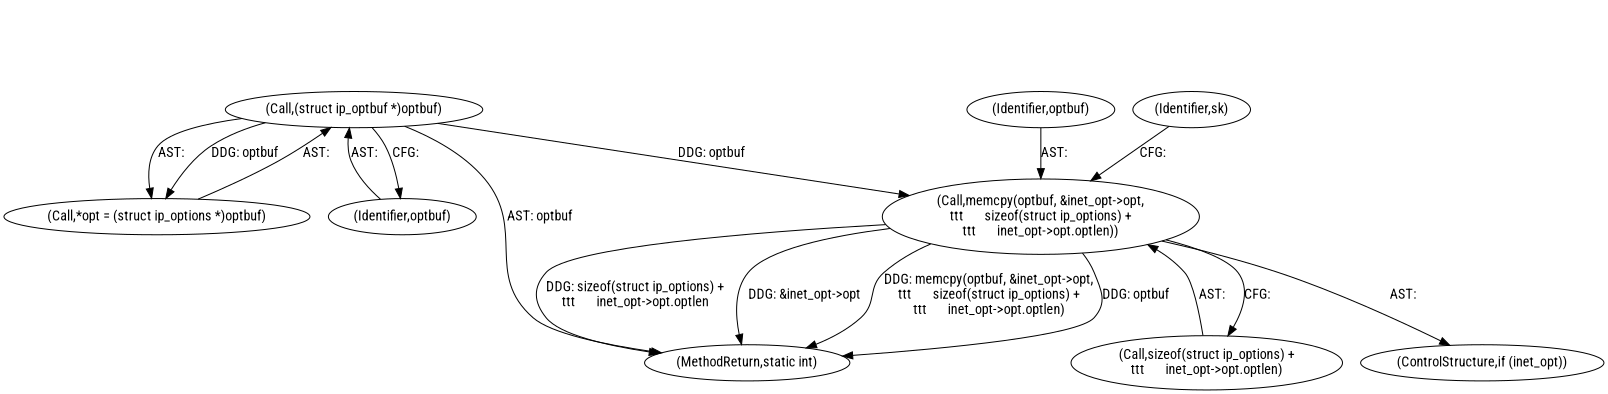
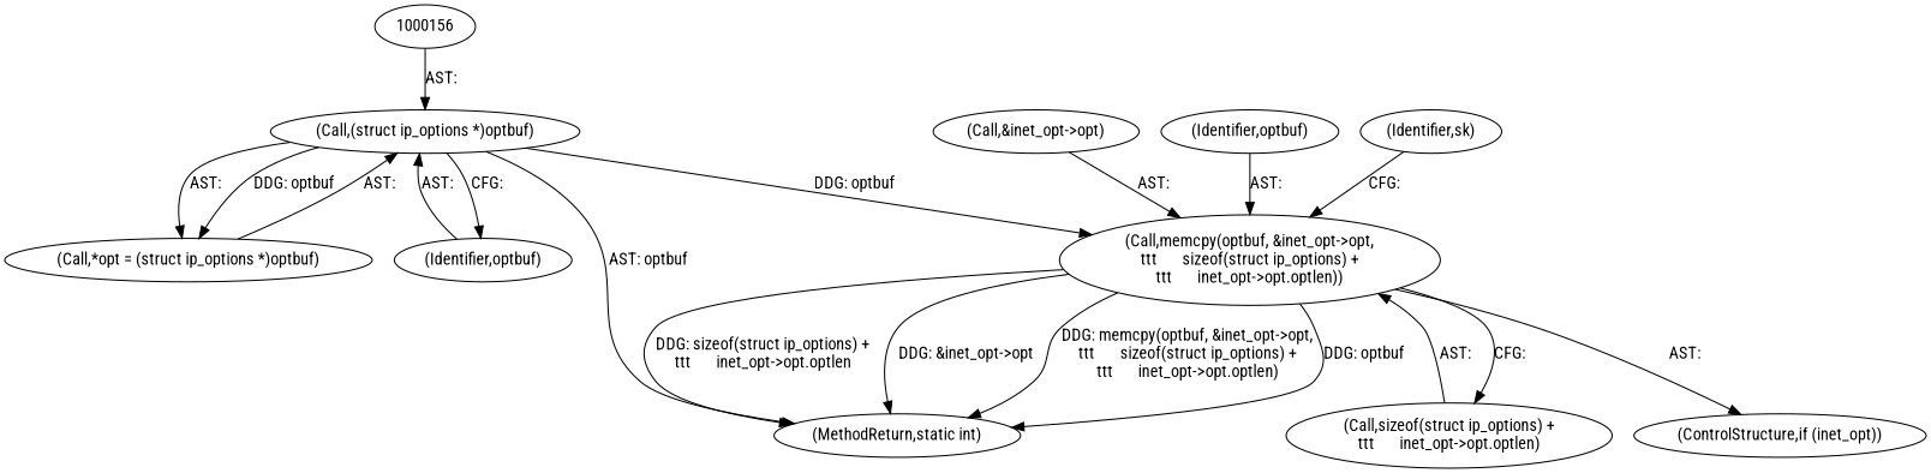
  digraph {
    fontname="Roboto Condensed"
    node [fontname="Roboto Condensed"]
    edge [fontname="Roboto Condensed"]
    n1 [label="(Call,memcpy(optbuf, &inet_opt->opt,\n\t\t\t       sizeof(struct ip_options) +\n\t\t\t       inet_opt->opt.optlen))"]
    n2 [label="(Call,sizeof(struct ip_options) +\n\t\t\t       inet_opt->opt.optlen)"]
    n3 [label="(MethodReturn,static int)"]
    n4 [label="(ControlStructure,if (inet_opt))"]
-   n5 [label="(Call,(struct ip_optbuf *)optbuf)"]
+   n5 [label="(Call,(struct ip_options *)optbuf)"]
    n6 [label="(Identifier,optbuf)"]
    n7 [label="(Call,*opt = (struct ip_options *)optbuf)"]
+   n8 [label="(Call,&inet_opt->opt)"]
    n9 [label="(Identifier,optbuf)"]
    n10 [label="(Identifier,sk)"]
+   1000156
    n1 -> n2 [label="CFG: "]
    n1 -> n3 [label="DDG: sizeof(struct ip_options) +\n\t\t\t       inet_opt->opt.optlen"]
    n1 -> n3 [label="DDG: &inet_opt->opt"]
    n1 -> n3 [label="DDG: memcpy(optbuf, &inet_opt->opt,\n\t\t\t       sizeof(struct ip_options) +\n\t\t\t       inet_opt->opt.optlen)"]
    n1 -> n3 [label="DDG: optbuf"]
    n1 -> n4 [label="AST: "]
    n2 -> n1 [label="AST: "]
    n5 -> n1 [label="DDG: optbuf"]
    n5 -> n3 [label="AST: optbuf"]
    n5 -> n6 [label="CFG: "]
    n5 -> n7 [label="AST: "]
    n5 -> n7 [label="DDG: optbuf"]
    n6 -> n5 [label="AST: "]
    n7 -> n5 [label="AST: "]
+   n8 -> n1 [label="AST: "]
    n9 -> n1 [label="AST: "]
    n10 -> n1 [label="CFG: "]
+   1000156 -> n5 [label="AST: "]
  }
